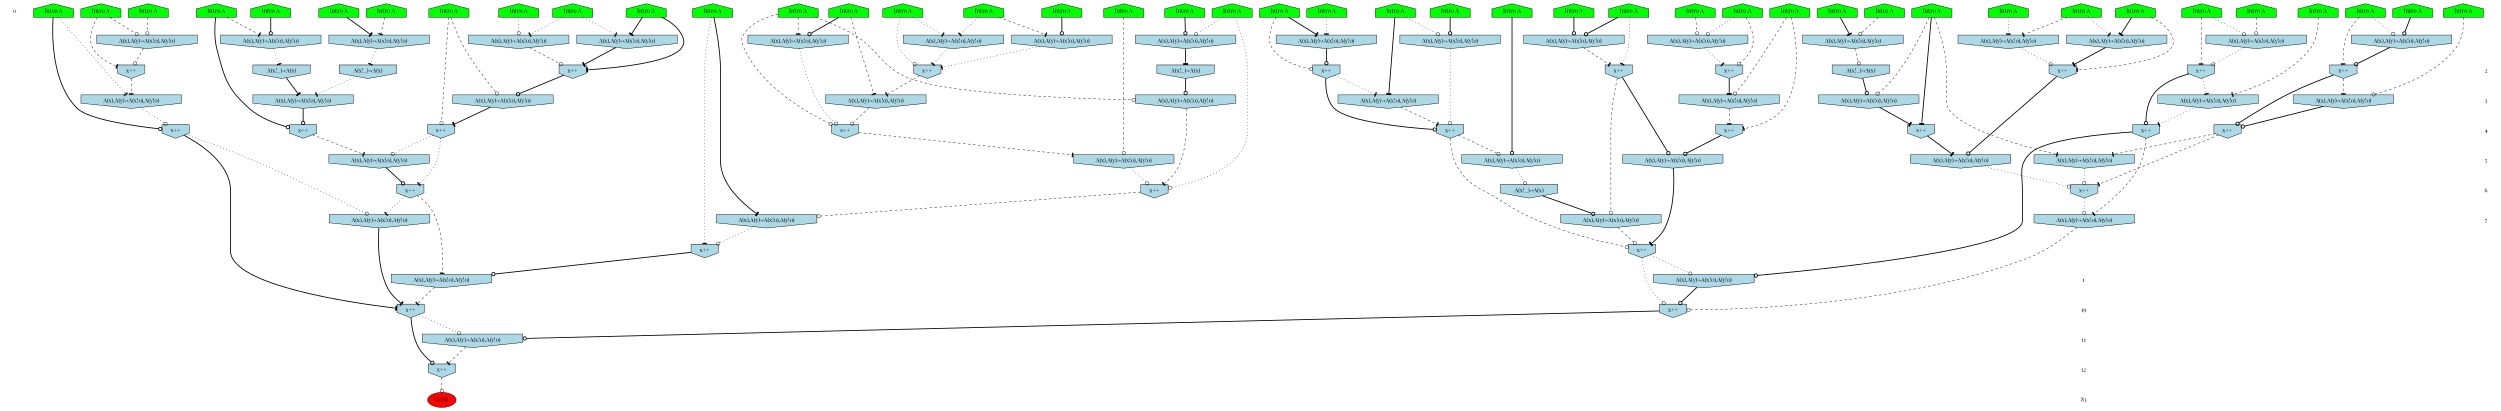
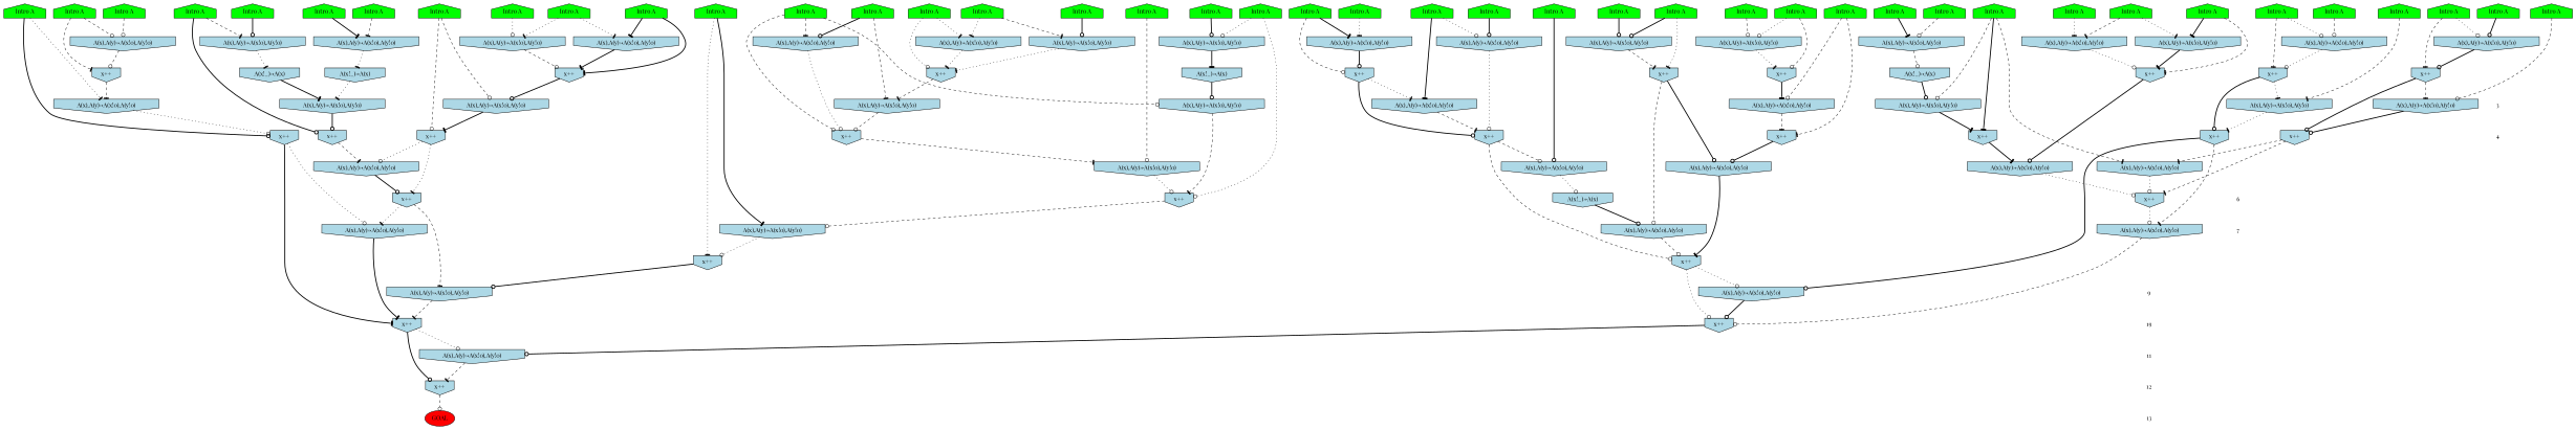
  digraph {
    fontname="Playfair Display"
    ranksep=.5
    node [fontname="Playfair Display" shape=invhouse fillcolor=lightblue style=filled]
    edge [arrowhead=odot fontname="Playfair Display" style=dashed]
-   0 [shape=plaintext fillcolor="" style=""]
    n2 [fillcolor=green label="Intro A" shape=house]
    n3 [fillcolor=green label="Intro A" shape=house]
    n4 [fillcolor=green label="Intro A" shape=house]
    n5 [fillcolor=green label="Intro A" shape=house]
    n6 [fillcolor=green label="Intro A" shape=house]
    n7 [fillcolor=green label="Intro A" shape=house]
    n8 [fillcolor=green label="Intro A" shape=house]
    n9 [fillcolor=green label="Intro A" shape=house]
    n10 [fillcolor=green label="Intro A" shape=house]
    n11 [fillcolor=green label="Intro A" shape=house]
    n12 [fillcolor=green label="Intro A" shape=house]
    n13 [fillcolor=green label="Intro A" shape=house]
    n14 [fillcolor=green label="Intro A" shape=house]
    n15 [fillcolor=green label="Intro A" shape=house]
    n16 [fillcolor=green label="Intro A" shape=house]
    n17 [fillcolor=green label="Intro A" shape=house]
    n18 [fillcolor=green label="Intro A" shape=house]
    n19 [fillcolor=green label="Intro A" shape=house]
    n20 [fillcolor=green label="Intro A" shape=house]
    n21 [fillcolor=green label="Intro A" shape=house]
    n22 [fillcolor=green label="Intro A" shape=house]
    n23 [fillcolor=green label="Intro A" shape=house]
    n24 [fillcolor=green label="Intro A" shape=house]
    n25 [fillcolor=green label="Intro A" shape=house]
    n26 [fillcolor=green label="Intro A" shape=house]
    n27 [fillcolor=green label="Intro A" shape=house]
    n28 [fillcolor=green label="Intro A" shape=house]
    n29 [fillcolor=green label="Intro A" shape=house]
    n30 [fillcolor=green label="Intro A" shape=house]
    n31 [fillcolor=green label="Intro A" shape=house]
    n32 [fillcolor=green label="Intro A" shape=house]
    n33 [fillcolor=green label="Intro A" shape=house]
    n34 [fillcolor=green label="Intro A" shape=house]
    n35 [fillcolor=green label="Intro A" shape=house]
    n36 [fillcolor=green label="Intro A" shape=house]
    n37 [fillcolor=green label="Intro A" shape=house]
    n38 [fillcolor=green label="Intro A" shape=house]
    n39 [fillcolor=green label="Intro A" shape=house]
    n40 [fillcolor=green label="Intro A" shape=house]
    n41 [fillcolor=green label="Intro A" shape=house]
    n42 [fillcolor=green label="Intro A" shape=house]
    n43 [fillcolor=green label="Intro A" shape=house]
    n44 [label="A(x),A(y)->A(x!0),A(y!0)"]
    n45 [label="A(x),A(y)->A(x!0),A(y!0)"]
    n46 [label="A(x),A(y)->A(x!0),A(y!0)"]
    n47 [label="A(x),A(y)->A(x!0),A(y!0)"]
    n48 [label="A(x),A(y)->A(x!0),A(y!0)"]
    n49 [label="A(x),A(y)->A(x!0),A(y!0)"]
    n50 [label="A(x),A(y)->A(x!0),A(y!0)"]
    n51 [label="A(x),A(y)->A(x!0),A(y!0)"]
    n52 [label="A(x),A(y)->A(x!0),A(y!0)"]
    n53 [label="A(x),A(y)->A(x!0),A(y!0)"]
    n54 [label="A(x),A(y)->A(x!0),A(y!0)"]
    n55 [label="A(x),A(y)->A(x!0),A(y!0)"]
    n56 [label="A(x),A(y)->A(x!0),A(y!0)"]
    n57 [label="A(x),A(y)->A(x!0),A(y!0)"]
    n58 [label="A(x),A(y)->A(x!0),A(y!0)"]
    n59 [label="A(x),A(y)->A(x!0),A(y!0)"]
    n60 [label="A(x),A(y)->A(x!0),A(y!0)"]
    n61 [label="A(x),A(y)->A(x!0),A(y!0)"]
-   2 [shape=plaintext fillcolor="" style=""]
    n63 [label="x++"]
    n64 [label="x++"]
    n65 [label="x++"]
    n66 [label="x++"]
    n67 [label="A(x!_)->A(x)"]
    n68 [label="A(x!_)->A(x)"]
    n69 [label="x++"]
    n70 [label="A(x!_)->A(x)"]
    n71 [label="x++"]
    n72 [label="x++"]
    n73 [label="A(x!_)->A(x)"]
    n74 [label="x++"]
    n75 [label="x++"]
    3 [shape=plaintext fillcolor="" style=""]
    n77 [label="A(x),A(y)->A(x!0),A(y!0)"]
    n78 [label="A(x),A(y)->A(x!0),A(y!0)"]
    n79 [label="A(x),A(y)->A(x!0),A(y!0)"]
    n80 [label="A(x),A(y)->A(x!0),A(y!0)"]
    n81 [label="A(x),A(y)->A(x!0),A(y!0)"]
    n82 [label="A(x),A(y)->A(x!0),A(y!0)"]
    n83 [label="A(x),A(y)->A(x!0),A(y!0)"]
    n84 [label="A(x),A(y)->A(x!0),A(y!0)"]
    n85 [label="A(x),A(y)->A(x!0),A(y!0)"]
    n86 [label="A(x),A(y)->A(x!0),A(y!0)"]
    4 [shape=plaintext fillcolor="" style=""]
    n88 [label="x++"]
    n89 [label="x++"]
    n90 [label="x++"]
    n91 [label="x++"]
    n92 [label="x++"]
    n93 [label="x++"]
    n94 [label="x++"]
    n95 [label="x++"]
    n96 [label="x++"]
-   5 [shape=plaintext fillcolor="" style=""]
    n98 [label="A(x),A(y)->A(x!0),A(y!0)"]
    n99 [label="A(x),A(y)->A(x!0),A(y!0)"]
    n100 [label="A(x),A(y)->A(x!0),A(y!0)"]
    n101 [label="A(x),A(y)->A(x!0),A(y!0)"]
    n102 [label="A(x),A(y)->A(x!0),A(y!0)"]
    n103 [label="A(x),A(y)->A(x!0),A(y!0)"]
    6 [shape=plaintext fillcolor="" style=""]
    n105 [label="A(x!_)->A(x)"]
    n106 [label="x++"]
    n107 [label="x++"]
    n108 [label="x++"]
    7 [shape=plaintext fillcolor="" style=""]
    n110 [label="A(x),A(y)->A(x!0),A(y!0)"]
    n111 [label="A(x),A(y)->A(x!0),A(y!0)"]
    n112 [label="A(x),A(y)->A(x!0),A(y!0)"]
    n113 [label="A(x),A(y)->A(x!0),A(y!0)"]
    n114 [label="x++"]
    n115 [label="x++"]
-   9 [shape=plaintext label=1 fillcolor="" style=""]
+   9 [shape=plaintext fillcolor="" style=""]
    n117 [label="A(x),A(y)->A(x!0),A(y!0)"]
    n118 [label="A(x),A(y)->A(x!0),A(y!0)"]
    n119 [label=19 shape=plaintext fillcolor="" style=""]
    n120 [label="x++"]
    n121 [label="x++"]
    11 [shape=plaintext fillcolor="" style=""]
    n123 [label="A(x),A(y)->A(x!0),A(y!0)"]
    12 [shape=plaintext fillcolor="" style=""]
    n125 [label="x++"]
-   13 [shape=plaintext label=83 fillcolor="" style=""]
+   13 [shape=plaintext fillcolor="" style=""]
    n127 [fillcolor=red label=GOAL shape=""]
    subgraph sub_1 {
      rank=same
-     0
      n2
      n3
      n4
      n5
      n6
      n7
      n8
      n9
      n10
      n11
      n12
      n13
      n14
      n15
      n16
      n17
      n18
      n19
      n20
      n21
      n22
      n23
      n24
      n25
      n26
      n27
      n28
      n29
      n30
      n31
      n32
      n33
      n34
      n35
      n36
      n37
      n38
      n39
      n40
      n41
      n42
      n43
    }
    subgraph sub_2 {
      rank=same
      n44
      n45
      n46
      n47
      n48
      n49
      n50
      n51
      n52
      n53
      n54
      n55
      n56
      n57
      n58
      n59
      n60
      n61
    }
    subgraph sub_3 {
      rank=same
-     2
      n63
      n64
      n65
      n66
      n67
      n68
      n69
      n70
      n71
      n72
      n73
      n74
      n75
    }
    subgraph sub_4 {
      rank=same
      3
      n77
      n78
      n79
      n80
      n81
      n82
      n83
      n84
      n85
      n86
    }
    subgraph sub_5 {
      rank=same
      4
      n88
      n89
      n90
      n91
      n92
      n93
      n94
      n95
      n96
    }
    subgraph sub_6 {
      rank=same
-     5
      n98
      n99
      n100
      n101
      n102
      n103
    }
    subgraph sub_7 {
      rank=same
      6
      n105
      n106
      n107
      n108
    }
    subgraph sub_8 {
      rank=same
      7
      n110
      n111
      n112
      n113
    }
    subgraph sub_9 {
      rank=same
      n114
      n115
    }
    subgraph sub_10 {
      rank=same
      9
      n117
      n118
    }
    subgraph sub_11 {
      rank=same
      n119
      n120
      n121
    }
    subgraph sub_12 {
      rank=same
      11
      n123
    }
    subgraph sub_13 {
      rank=same
      12
      n125
    }
    subgraph sub_14 {
      rank=same
      13
      n127
    }
    n2 -> n54 [style=bold]
    n3 -> n111 [arrowhead=tee style=bold]
    n3 -> n114 [arrowhead=tee style=dotted]
    n4 -> n49 [arrowhead=tee style=dotted]
    n4 -> n51 [arrowhead=tee style=dotted]
    n5 -> n57 [arrowhead=tee style=dotted]
    n5 -> n71 [style=dotted]
    n6 -> n99 [style=bold]
    n7 -> n47 [arrowhead=tee]
    n7 -> n57 [arrowhead=tee style=dotted]
    n8 -> n52 [arrowhead=tee]
    n8 -> n60 [arrowhead=tee style=dotted]
    n9 -> n84 [arrowhead=tee]
    n10 -> n98
    n11 -> n44 [arrowhead=tee style=dotted]
    n12 -> n44 [arrowhead=tee style=bold]
    n12 -> n63
    n13 -> n59 [arrowhead=tee]
    n14 -> n53 [arrowhead=tee]
    n14 -> n91 [style=bold]
    n15 -> n51 [arrowhead=tee style=bold]
    n15 -> n69 [arrowhead=tee style=bold]
    n16 -> n48
    n16 -> n64 [arrowhead=tee]
    n17 -> n52 [arrowhead=tee style=dotted]
    n18 -> n59 [arrowhead=tee style=bold]
    n19 -> n46 [arrowhead=tee style=bold]
    n20 -> n82
    n20 -> n95 [arrowhead=tee]
    n21 -> n53 [style=bold]
    n22 -> n49 [style=dotted]
    n23 -> n54 [style=bold]
    n23 -> n65 [arrowhead=tee style=dotted]
    n24 -> n79 [arrowhead=tee style=dotted]
    n24 -> n93 [style=bold]
    n25 -> n50 [arrowhead=tee]
    n25 -> n80
    n25 -> n88
    n26 -> n61 [style=dotted]
    n26 -> n75 [arrowhead=tee]
    n27 -> n48
    n28 -> n47 [style=bold]
    n29 -> n56
    n30 -> n55
    n31 -> n56 [style=dotted]
    n31 -> n72 [arrowhead=tee]
    n32 -> n58 [style=bold]
    n33 -> n83
    n33 -> n90
    n34 -> n58 [style=dotted]
    n34 -> n77 [arrowhead=tee style=bold]
    n35 -> n55 [style=dotted]
    n35 -> n66
    n36 -> n50 [style=bold]
    n36 -> n78 [arrowhead=tee]
    n37 -> n45 [style=bold]
    n38 -> n60 [arrowhead=tee style=bold]
    n38 -> n74 [arrowhead=tee]
    n39 -> n46
    n40 -> n61 [style=bold]
    n41 -> n45 [style=dotted]
    n41 -> n106 [style=dotted]
    n42 -> n81
    n42 -> n96 [arrowhead=tee style=bold]
    n42 -> n103 [arrowhead=tee]
    n43 -> n85
    n44 -> n63 [style=bold]
    n45 -> n67 [arrowhead=tee style=bold]
    n46 -> n70
    n47 -> n71 [arrowhead=tee style=dotted]
    n48 -> n64
    n49 -> n69
    n50 -> n88 [style=dotted]
    n51 -> n69 [arrowhead=tee style=bold]
    n52 -> n74 [style=dotted]
    n53 -> n68 [arrowhead=tee style=dotted]
    n54 -> n65 [arrowhead=tee]
    n55 -> n66 [arrowhead=tee style=dotted]
    n56 -> n72 [style=dotted]
    n57 -> n71 [arrowhead=tee style=dotted]
    n58 -> n89 [style=dotted]
    n59 -> n73 [arrowhead=tee style=dotted]
    n60 -> n74 [arrowhead=tee style=bold]
    n61 -> n75 [style=bold]
-   2 -> 3 [style=invis arrowhead=""]
    n63 -> n77 [arrowhead=tee style=dotted]
    n63 -> n89 [style=bold]
    n64 -> n79 [arrowhead=tee]
    n65 -> n101 [style=bold]
    n65 -> n110
    n66 -> n82 [arrowhead=tee style=bold]
    n67 -> n80 [style=bold]
    n68 -> n86 [arrowhead=tee style=bold]
    n69 -> n83 [style=bold]
    n70 -> n81 [style=bold]
    n71 -> n78 [arrowhead=tee]
    n72 -> n84 [arrowhead=tee style=dotted]
    n72 -> n94 [style=bold]
    n73 -> n86 [arrowhead=tee style=dotted]
    n74 -> n102 [style=bold]
    n75 -> n85 [arrowhead=tee]
    n75 -> n92 [style=bold]
    3 -> 4 [style=invis arrowhead=""]
    n77 -> n89 [arrowhead=tee]
    n78 -> n88
    n79 -> n93 [style=dotted]
    n80 -> n106 [arrowhead=tee]
    n81 -> n96 [arrowhead=tee style=bold]
    n82 -> n95 [arrowhead=tee]
    n83 -> n90 [arrowhead=tee style=bold]
    n84 -> n94 [arrowhead=tee style=dotted]
    n85 -> n92 [style=bold]
    n86 -> n91 [style=bold]
-   4 -> 5 [style=invis arrowhead=""]
    n88 -> n98 [arrowhead=tee]
    n89 -> n99
    n89 -> n115
    n90 -> n100 [style=dotted]
    n90 -> n107 [arrowhead=tee style=dotted]
    n91 -> n100 [arrowhead=tee]
    n92 -> n103 [arrowhead=tee]
    n92 -> n108 [arrowhead=tee]
    n93 -> n113 [style=dotted]
    n93 -> n120 [arrowhead=tee style=bold]
    n94 -> n112 [arrowhead=tee]
    n94 -> n117 [style=bold]
    n95 -> n101 [style=bold]
    n96 -> n102 [arrowhead=tee style=bold]
-   5 -> 6 [style=invis arrowhead=""]
    n98 -> n106 [style=dotted]
    n99 -> n105 [style=dotted]
    n100 -> n107 [style=bold]
    n101 -> n115 [arrowhead=tee style=bold]
    n102 -> n108 [style=dotted]
    n103 -> n108 [style=dotted]
    6 -> 7 [style=invis arrowhead=""]
    n105 -> n110 [style=bold]
    n106 -> n111
    n107 -> n113 [arrowhead=tee style=dotted]
    n107 -> n118 [arrowhead=tee]
    n108 -> n112 [style=dotted]
    n110 -> n115
    n111 -> n114 [style=dotted]
    n112 -> n121
    n113 -> n120 [arrowhead=tee style=bold]
    n114 -> n118 [style=bold]
    n115 -> n117 [style=dotted]
    n115 -> n121 [style=dotted]
    9 -> n119 [style=invis arrowhead=""]
    n117 -> n121 [style=bold]
    n118 -> n120 [arrowhead=tee]
    n119 -> 11 [style=invis arrowhead=""]
    n120 -> n123 [style=dotted]
    n120 -> n125 [style=bold]
    n121 -> n123 [style=bold]
    11 -> 12 [style=invis arrowhead=""]
    n123 -> n125 [arrowhead=tee]
    12 -> 13 [style=invis arrowhead=""]
    n125 -> n127
  }
